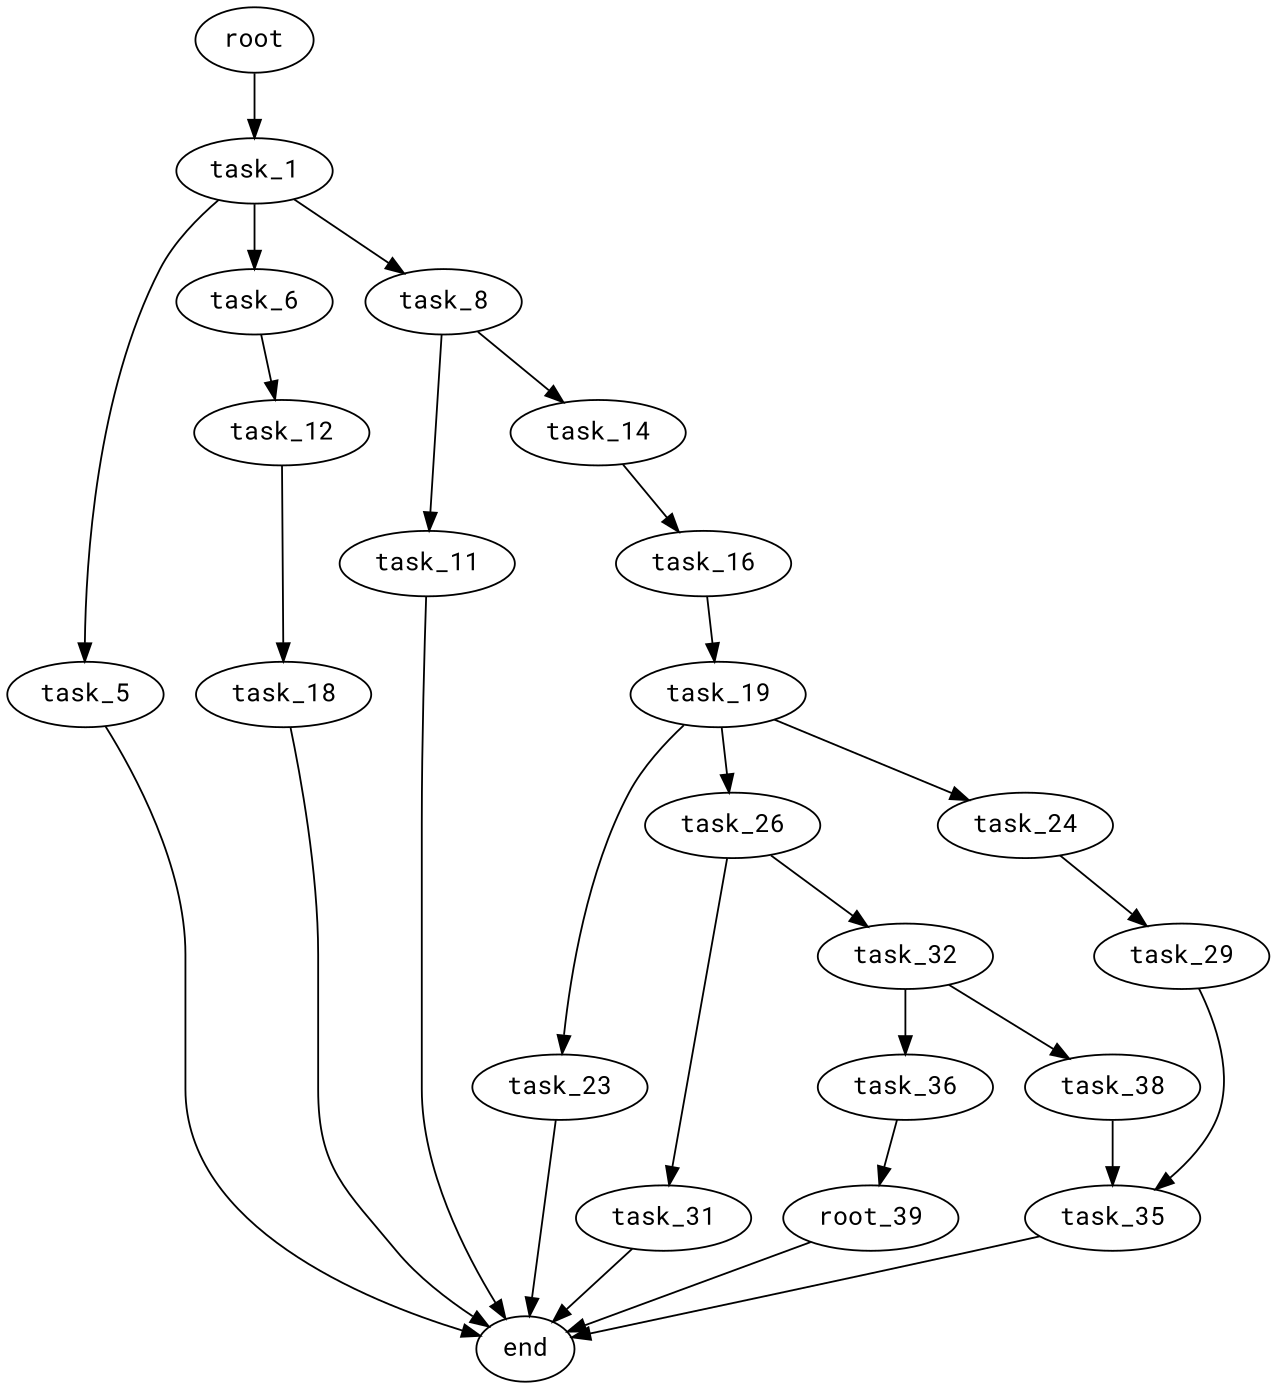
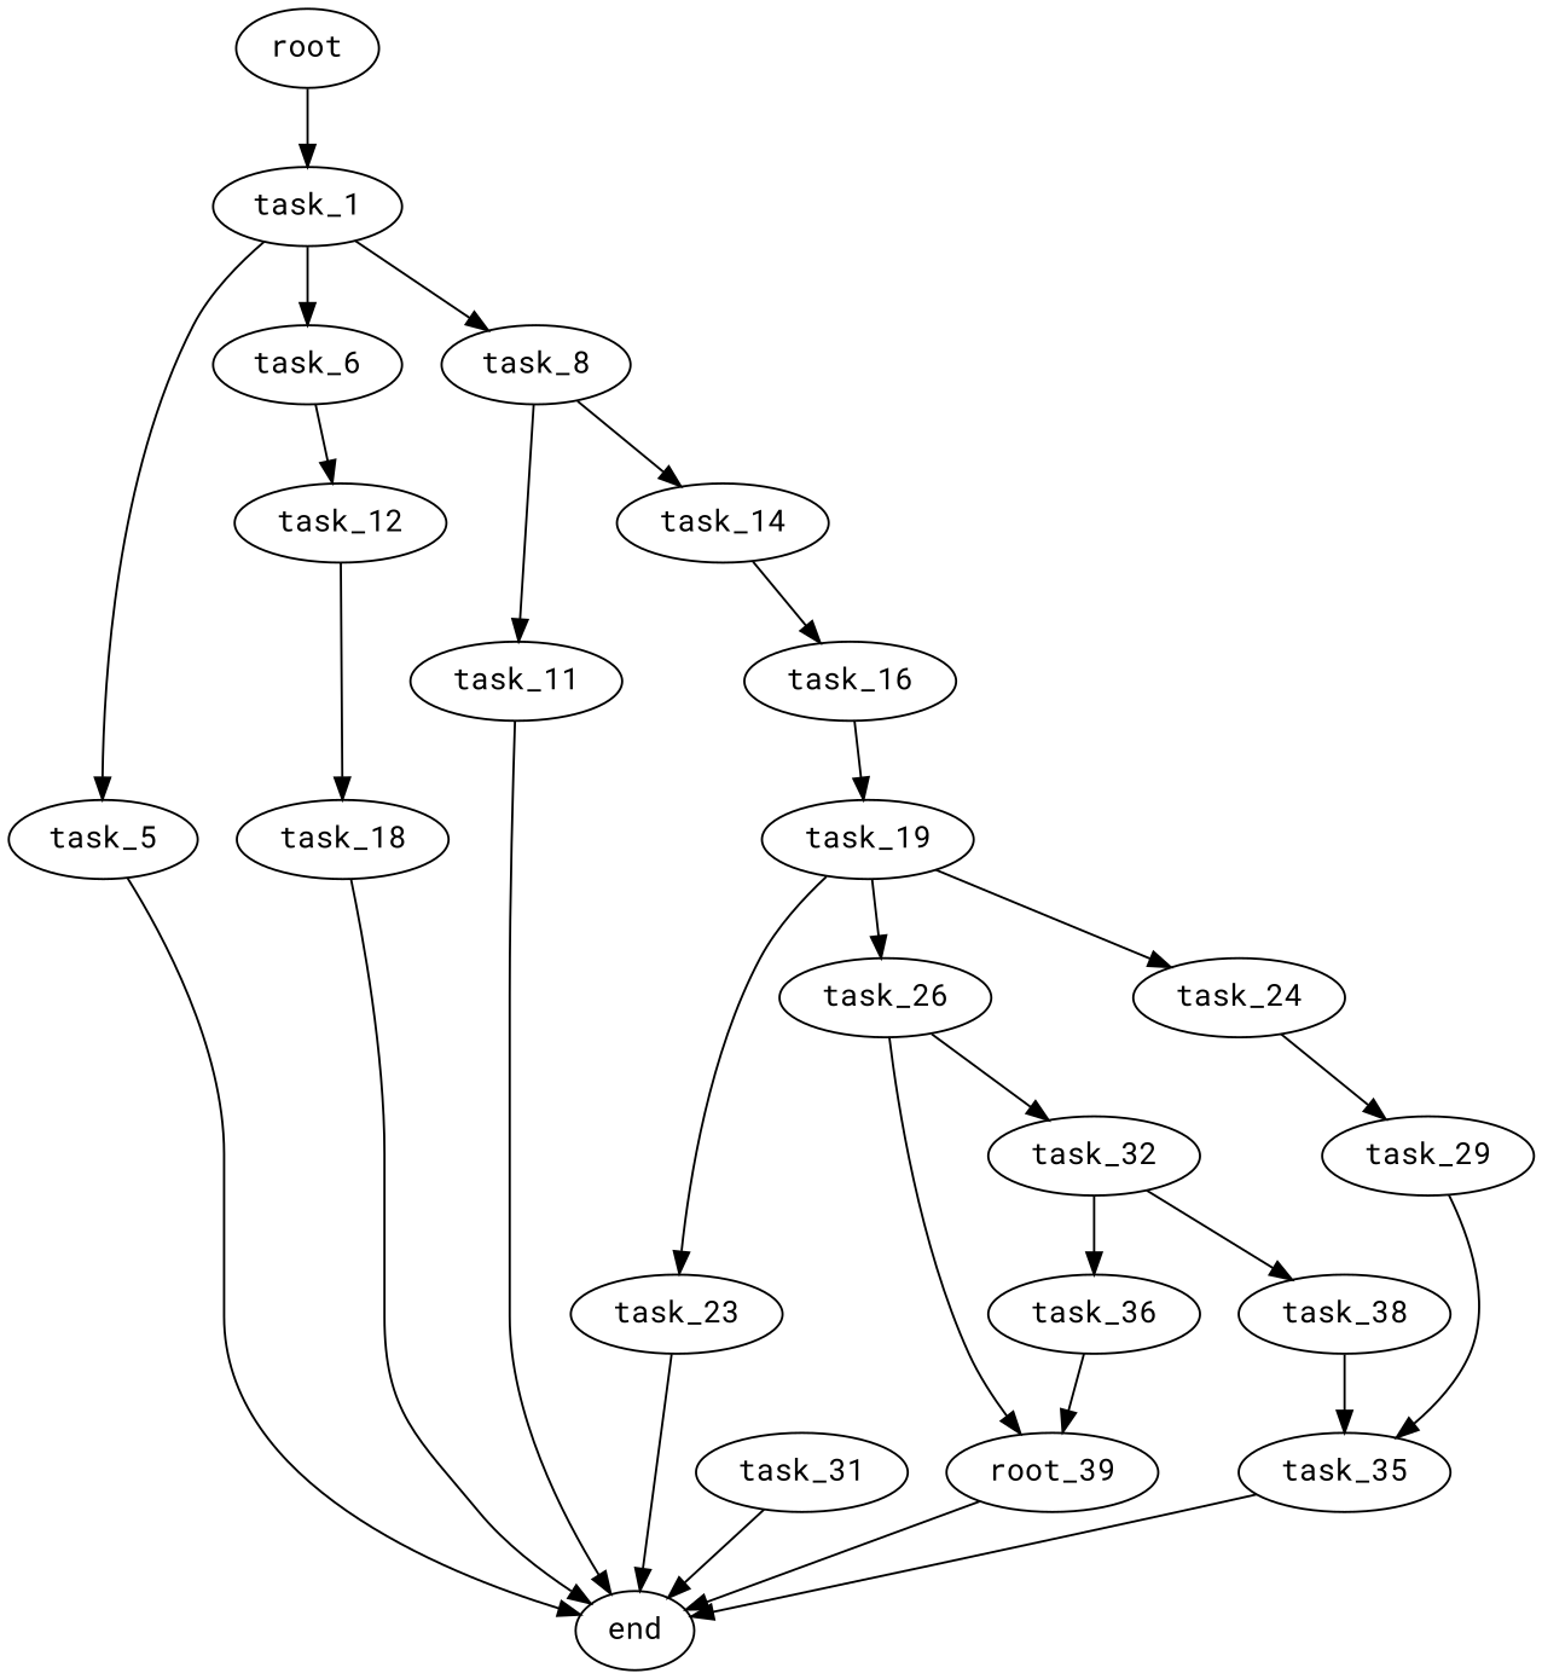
  digraph {
    fontname="Roboto Mono"
    node [fontname="Roboto Mono"]
    edge [fontname="Roboto Mono"]
    root
    task_1
    task_5
    task_6
    task_8
    end
    task_12
    task_11
    task_14
    task_18
    task_16
    task_19
    task_23
    task_24
    task_26
    task_29
    task_31
    task_32
    task_35
    task_36
    task_38
    n22 [label=root_39]
    root -> task_1
    task_1 -> task_5
    task_1 -> task_6
    task_1 -> task_8
    task_5 -> end
    task_6 -> task_12
    task_8 -> task_11
    task_8 -> task_14
    task_12 -> task_18
    task_11 -> end
    task_14 -> task_16
    task_18 -> end
    task_16 -> task_19
    task_19 -> task_23
    task_19 -> task_24
    task_19 -> task_26
    task_23 -> end
    task_24 -> task_29
-   task_26 -> task_31
+   task_26 -> n22
    task_26 -> task_32
    task_29 -> task_35
    task_31 -> end
    task_32 -> task_36
    task_32 -> task_38
    task_35 -> end
    task_36 -> n22
    task_38 -> task_35
    n22 -> end
  }
